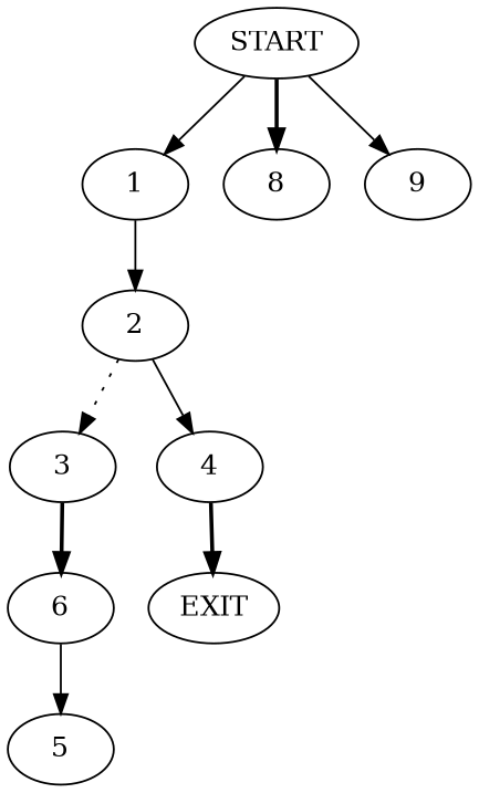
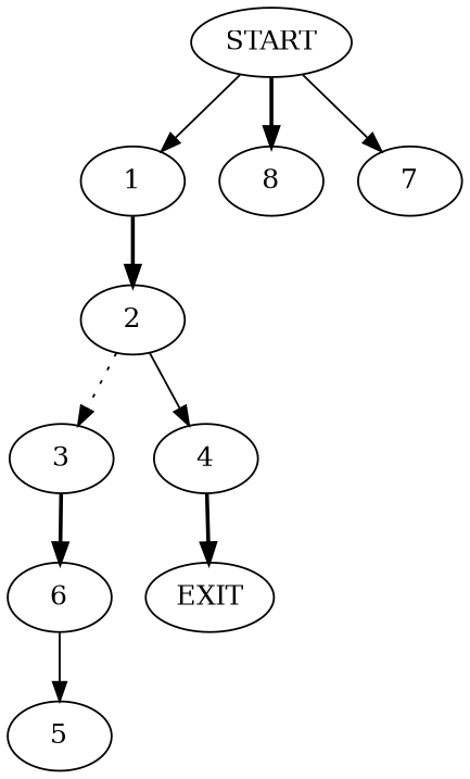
  digraph {
    edge [style=solid]
    n1 [label=START]
    1
    8
-   9
+   9 [label=7]
    2
    n6 [label=EXIT]
    3
    4
    6
    5
    n1 -> 1
    n1 -> 8 [style=bold]
    n1 -> 9
-   1 -> 2
+   1 -> 2 [style=bold]
    2 -> 3 [style=dotted]
    2 -> 4
    3 -> 6 [style=bold]
    4 -> n6 [style=bold]
    6 -> 5
  }
